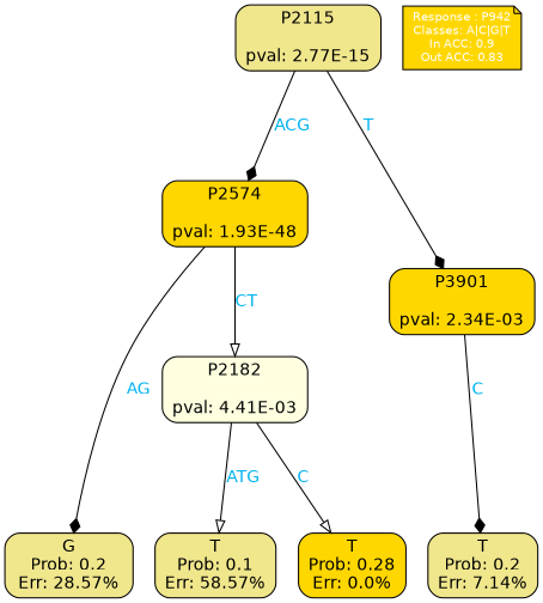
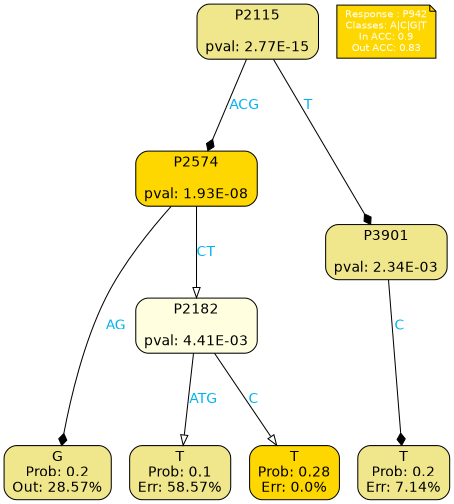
  digraph {
    ranksep=equally
    splines=polylines
    node [color=black fillcolor=khaki fontname=helvetica shape=box style="filled, rounded"]
    edge [arrowhead=diamond fontcolor=deepskyblue2 fontname=helvetica]
-   n1 [label="G\nProb: 0.2\nErr: 28.57%"]
+   n1 [label="G\nProb: 0.2\nOut: 28.57%"]
    n2 [label="T\nProb: 0.1\nErr: 58.57%"]
    n3 [fillcolor=gold label="T\nProb: 0.28\nErr: 0.0%"]
    n4 [label="T\nProb: 0.2\nErr: 7.14%"]
    n5 [align=left fillcolor=gold fontcolor=white fontsize=10 label="Response : P942\nClasses: A|C|G|T\nIn ACC: 0.9\nOut ACC: 0.83\n" shape=note style=filled]
    n6 [label="P2115\n\npval: 2.77E-15"]
-   n7 [fillcolor=gold label="P2574\n\npval: 1.93E-48"]
-   n8 [fillcolor=gold label="P3901\n\npval: 2.34E-03"]
+   n7 [fillcolor=gold label="P2574\n\npval: 1.93E-08"]
+   n8 [label="P3901\n\npval: 2.34E-03"]
    n9 [fillcolor=lightyellow label="P2182\n\npval: 4.41E-03"]
    subgraph sub_1 {
      rank=same
      n1
      n2
      n3
      n4
    }
    subgraph sub_2 {
      rank=same
      n5
      n6
    }
    n6 -> n7 [label=ACG]
    n6 -> n8 [label=T]
    n7 -> n1 [label=AG]
    n7 -> n9 [arrowhead=onormal label=CT]
    n8 -> n4 [label=C]
    n9 -> n2 [arrowhead=onormal label=ATG]
    n9 -> n3 [arrowhead=onormal label=C]
  }
